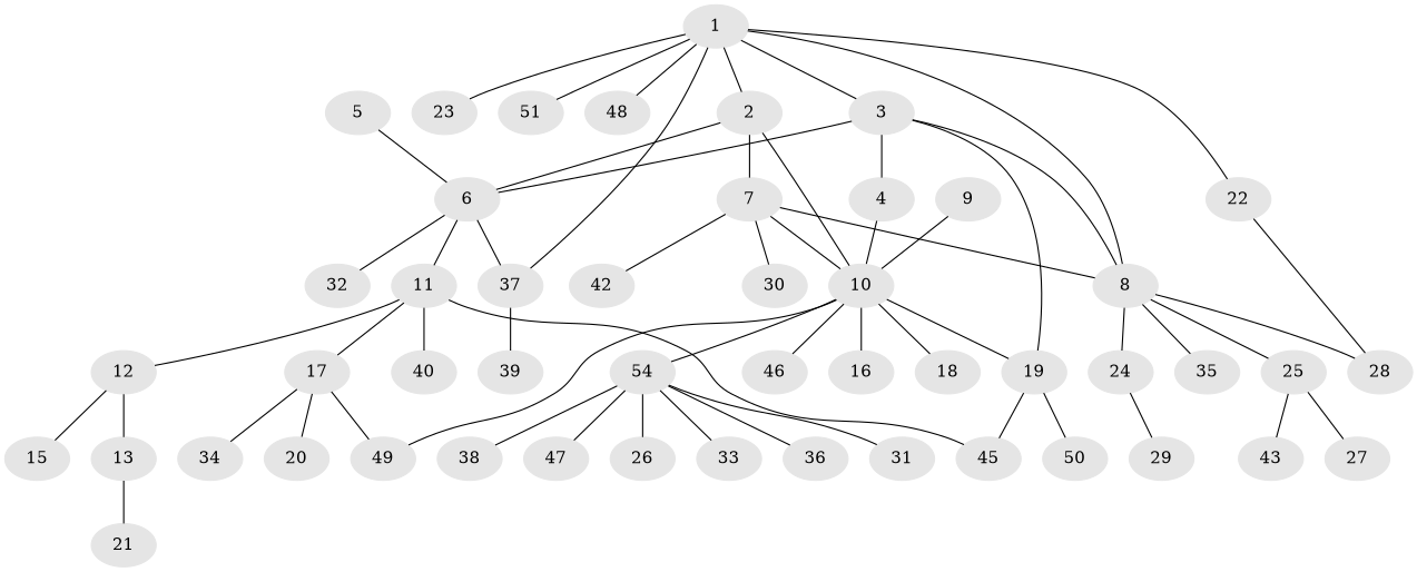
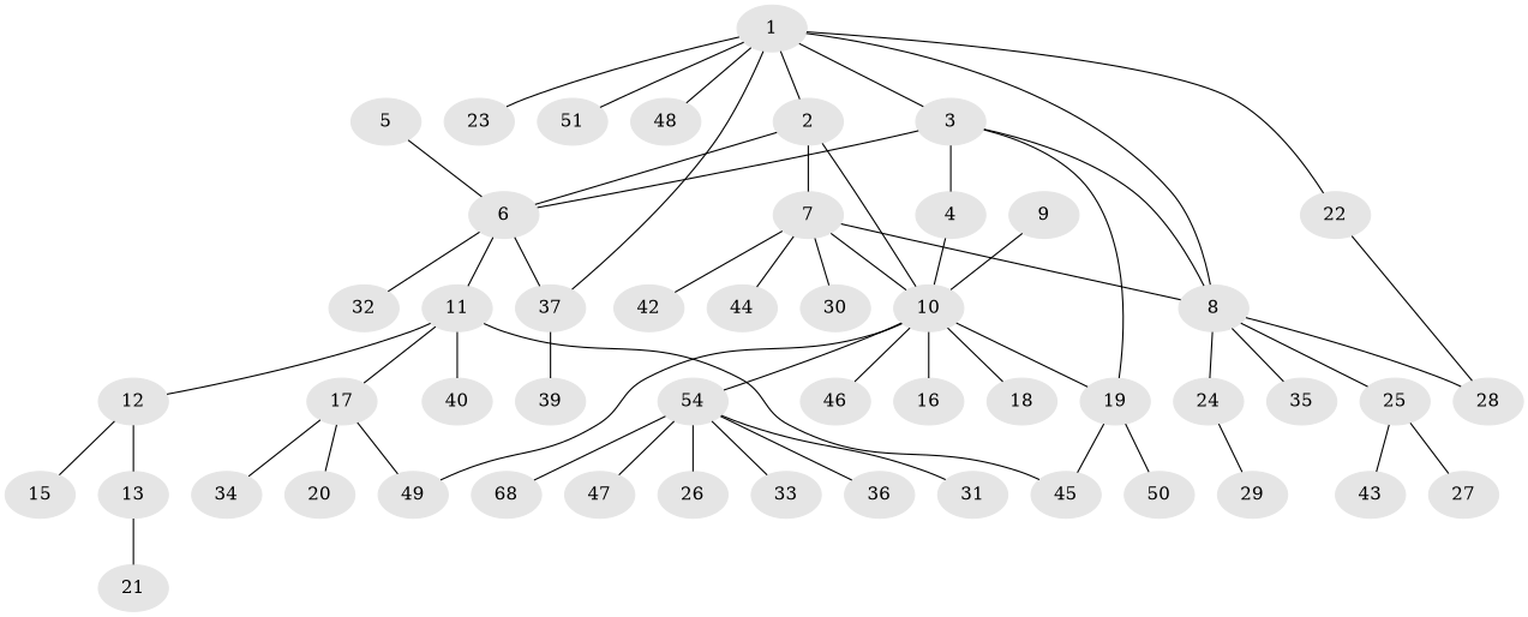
  graph {
    node [color=gray90 style=filled]
    1
    2
    3
    8
    22
    23
    37
    n8 [label=51]
    48
    6
    10
    7
    4
    19
    24
    25
    28
    35
    39
    11
    32
    n22 [label=54]
    16
    18
    46
    49
    45
    50
    5
    30
    42
+   44
    12
    17
    40
    29
    27
    43
    9
    26
    31
    33
    36
-   38
+   38 [label=68]
    47
    13
    15
    20
    34
    21
    1 -- 2
    1 -- 3
    1 -- 8
    1 -- 22
    1 -- 23
    1 -- 37
    1 -- n8
    1 -- 48
    2 -- 6
    2 -- 10
    2 -- 7
    3 -- 8
    3 -- 6
    3 -- 4
    3 -- 19
    8 -- 24
    8 -- 25
    8 -- 28
    8 -- 35
    22 -- 28
    37 -- 39
    6 -- 37
    6 -- 11
    6 -- 32
    10 -- 19
    10 -- n22
    10 -- 16
    10 -- 18
    10 -- 46
    10 -- 49
    7 -- 8
    7 -- 10
    7 -- 30
    7 -- 42
+   7 -- 44
    4 -- 10
    19 -- 45
    19 -- 50
    24 -- 29
    25 -- 27
    25 -- 43
    11 -- 45
    11 -- 12
    11 -- 17
    11 -- 40
    n22 -- 26
    n22 -- 31
    n22 -- 33
    n22 -- 36
    n22 -- 38
    n22 -- 47
    5 -- 6
    12 -- 13
    12 -- 15
    17 -- 49
    17 -- 20
    17 -- 34
    9 -- 10
    13 -- 21
  }
